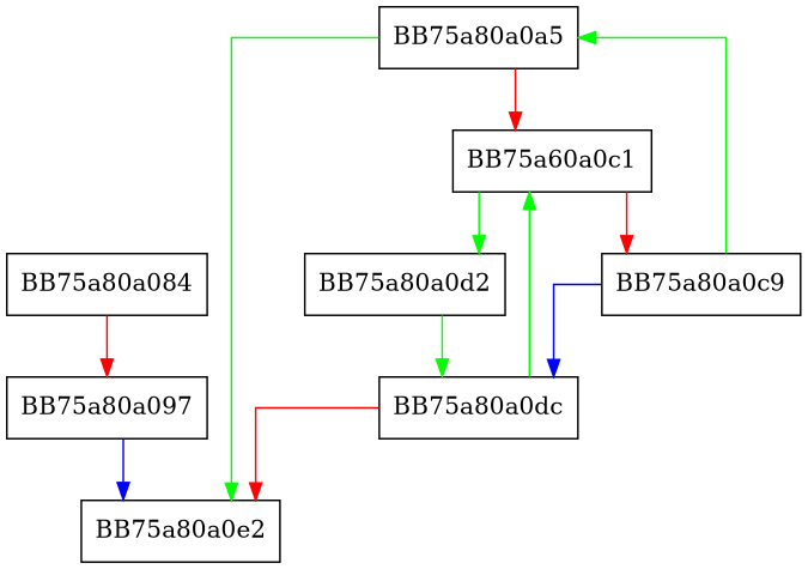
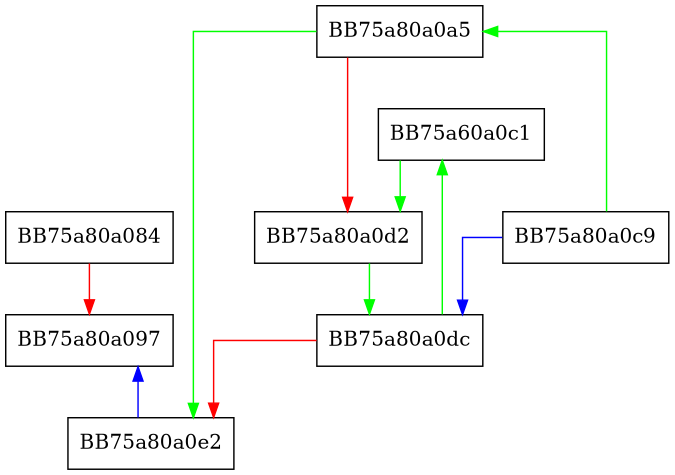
  digraph {
    splines=ortho
    node [shape=box]
    edge [color=green]
    BB75a80a084
    BB75a80a097
    BB75a80a0a5
    BB75a80a0e2
    n5 [label=BB75a60a0c1]
    BB75a80a0d2
    BB75a80a0c9
    BB75a80a0dc
    BB75a80a084 -> BB75a80a097 [color=red]
-   BB75a80a097 -> BB75a80a0e2 [color=blue]
+   BB75a80a0e2 -> BB75a80a097 [color=blue]
    BB75a80a0a5 -> BB75a80a0e2
-   BB75a80a0a5 -> n5 [color=red]
+   BB75a80a0a5 -> BB75a80a0d2 [color=red]
    n5 -> BB75a80a0d2
-   n5 -> BB75a80a0c9 [color=red]
    BB75a80a0d2 -> BB75a80a0dc
    BB75a80a0c9 -> BB75a80a0a5
    BB75a80a0c9 -> BB75a80a0dc [color=blue]
    BB75a80a0dc -> BB75a80a0e2 [color=red]
    BB75a80a0dc -> n5
  }
